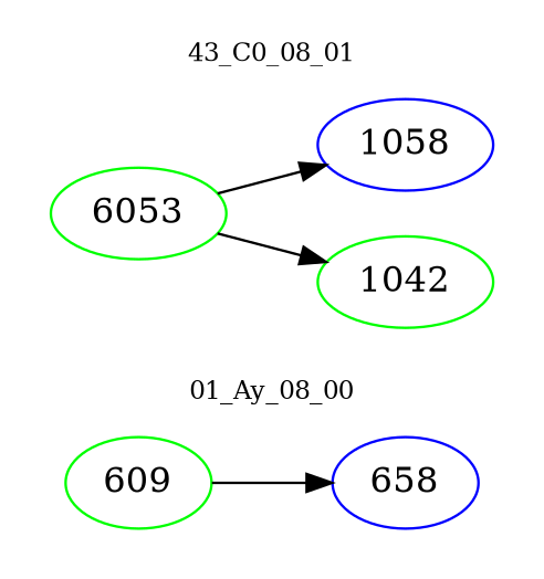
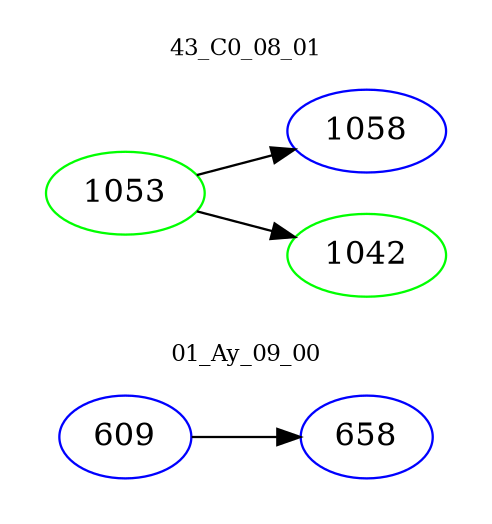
  digraph {
    rankdir=LR
    node [color=green]
    edge [color=black]
-   n1 [label=609]
+   n1 [color=blue label=609]
    n2 [color=blue label=658]
-   n3 [label=6053]
+   n3 [label=1053]
    n4 [label=1042]
    n5 [color=blue label=1058]
    subgraph cluster_1 {
      color=white
      fontsize=10
-     label="01_Ay_08_00"
+     label="01_Ay_09_00"
      n1
      n2
    }
    subgraph cluster_2 {
      color=white
      fontsize=10
      label="43_C0_08_01"
      n3
      n4
      n5
    }
    n1 -> n2
    n3 -> n4
    n3 -> n5
  }
